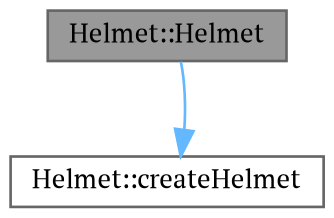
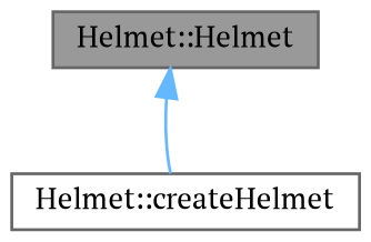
  digraph {
    rankdir=TB
    fontname="PT Serif"
    node [fontname="PT Serif" fontsize=10 shape=box style=filled]
    n1 [color=gray40 fillcolor=grey60 fontcolor=black height=0.2 label="Helmet::Helmet" width=0.4]
    n2 [color=grey40 fillcolor=white height=0.2 label="Helmet::createHelmet" width=0.4]
-   n2 -> n1 [color=steelblue1 dir=back fontname="PT Serif" fontsize=10 labelfontname=Helvetica labelfontsize=10 style=solid]
+   n1 -> n2 [color=steelblue1 dir=back fontname="PT Serif" fontsize=10 labelfontname=Helvetica labelfontsize=10 style=solid]
  }
